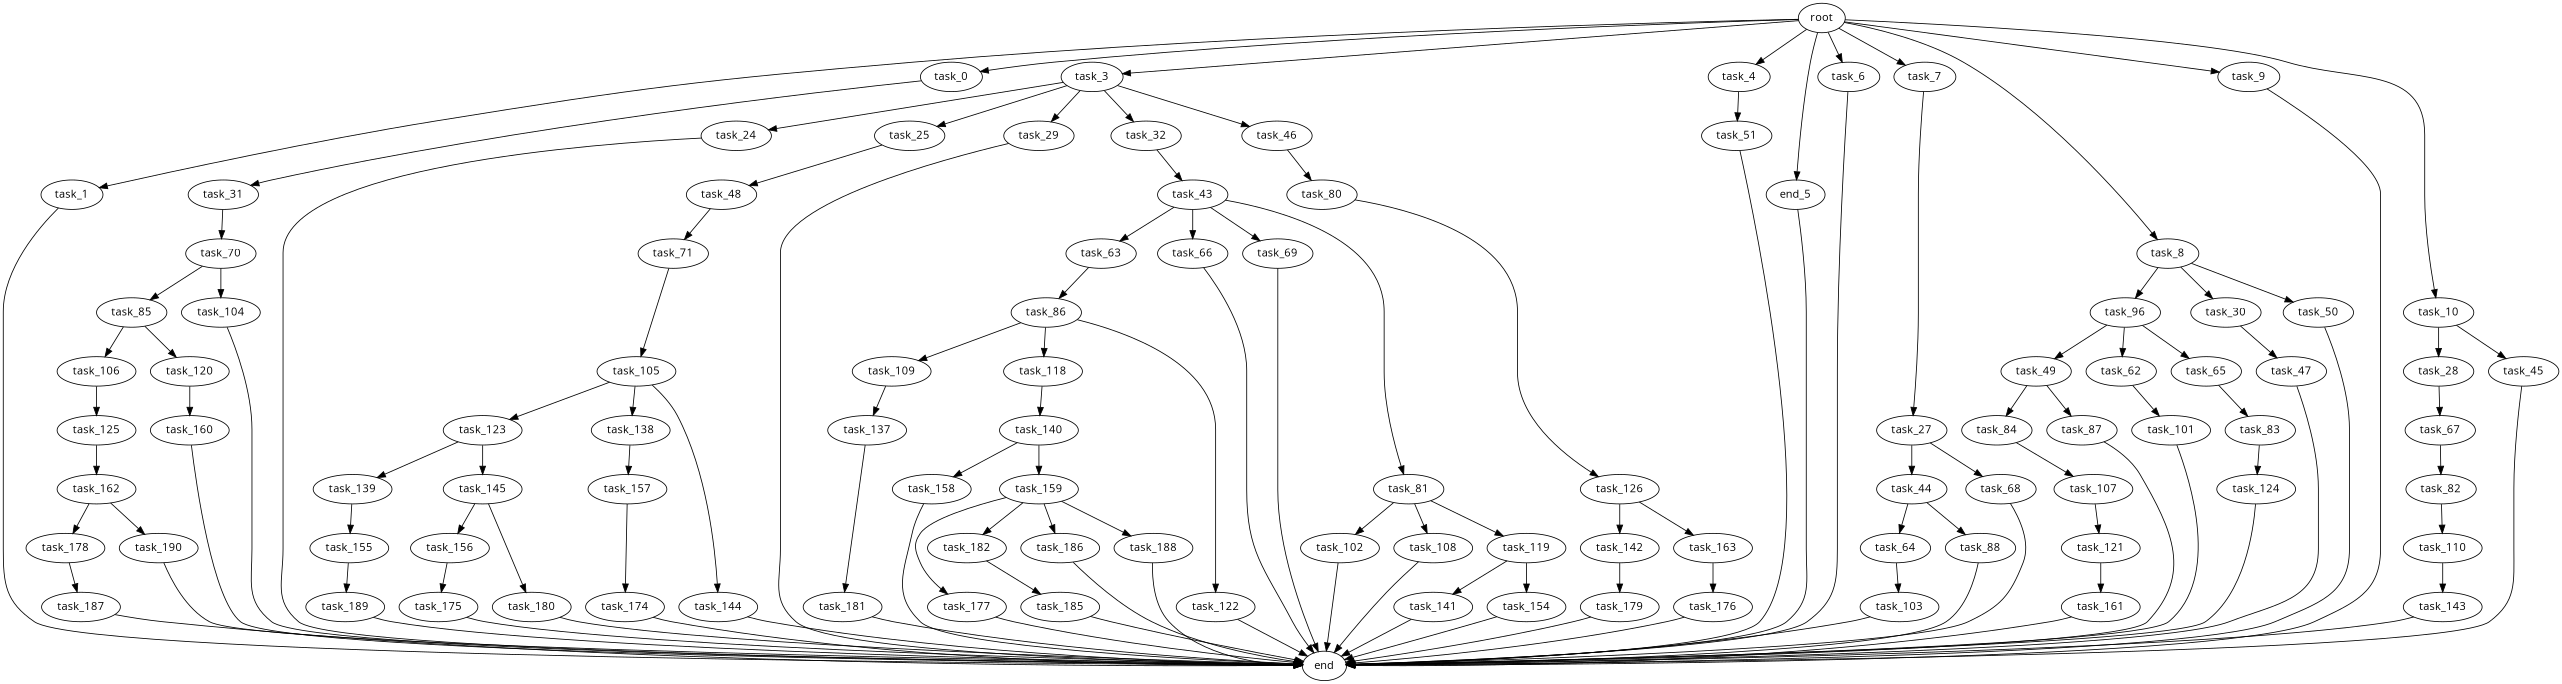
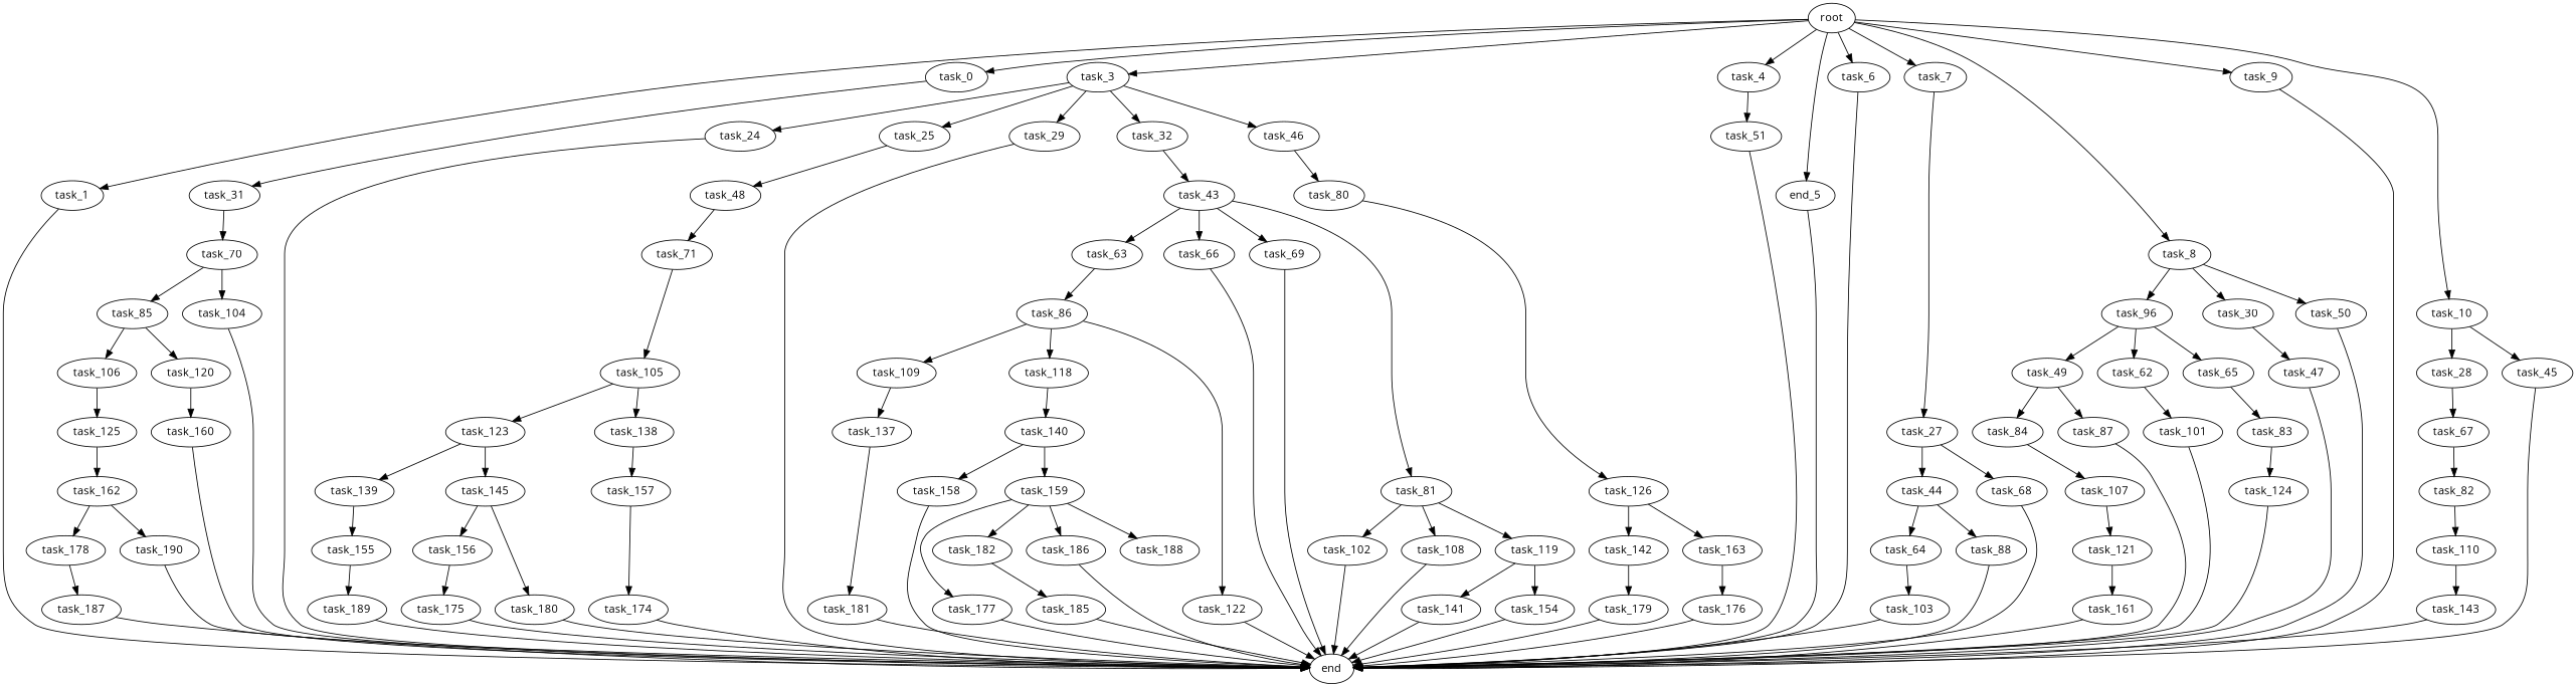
  digraph {
    fontname="Open Sans"
    node [fontname="Open Sans"]
    edge [fontname="Open Sans"]
    root
    task_1
    n3 [label=task_0]
    task_3
    task_4
    n6 [label=end_5]
    task_6
    task_7
    task_8
    task_9
    task_10
    end
    task_31
    task_24
    task_25
    task_29
    task_32
    task_46
    task_51
    task_27
    n21 [label=task_96]
    task_30
    task_50
    task_28
    task_45
    task_70
    task_48
    task_43
    task_80
    task_44
    task_68
    task_49
    task_62
    task_65
    task_47
    task_67
    task_71
    task_84
    task_87
    task_101
    task_83
    task_64
    task_88
    task_82
    task_85
    task_104
    task_63
    task_66
    task_69
    task_81
    task_86
    task_102
    task_108
    task_119
    task_103
    task_126
    task_105
    task_107
    task_109
    task_118
    task_122
    task_124
    task_110
    task_106
    task_120
    task_123
    task_138
-   task_144
    task_142
    task_163
    task_141
    task_154
    task_143
    task_121
    task_125
    task_160
    task_137
    task_140
    task_139
    task_145
    task_157
    task_162
    task_161
    task_181
    task_158
    task_159
    task_155
    task_156
    task_180
    task_178
    task_190
    task_179
    task_176
    task_174
    task_189
    task_177
    task_182
    task_186
    task_188
    task_175
    task_185
    task_187
    root -> task_1
    root -> n3
    root -> task_3
    root -> task_4
    root -> n6
    root -> task_6
    root -> task_7
    root -> task_8
    root -> task_9
    root -> task_10
    task_1 -> end
    n3 -> task_31
    task_3 -> task_24
    task_3 -> task_25
    task_3 -> task_29
    task_3 -> task_32
    task_3 -> task_46
    task_4 -> task_51
    n6 -> end
    task_6 -> end
    task_7 -> task_27
    task_8 -> n21
    task_8 -> task_30
    task_8 -> task_50
    task_9 -> end
    task_10 -> task_28
    task_10 -> task_45
    task_31 -> task_70
    task_24 -> end
    task_25 -> task_48
    task_29 -> end
    task_32 -> task_43
    task_46 -> task_80
    task_51 -> end
    task_27 -> task_44
    task_27 -> task_68
    n21 -> task_49
    n21 -> task_62
    n21 -> task_65
    task_30 -> task_47
    task_50 -> end
    task_28 -> task_67
    task_45 -> end
    task_70 -> task_85
    task_70 -> task_104
    task_48 -> task_71
    task_43 -> task_63
    task_43 -> task_66
    task_43 -> task_69
    task_43 -> task_81
    task_80 -> task_126
    task_44 -> task_64
    task_44 -> task_88
    task_68 -> end
    task_49 -> task_84
    task_49 -> task_87
    task_62 -> task_101
    task_65 -> task_83
    task_47 -> end
    task_67 -> task_82
    task_71 -> task_105
    task_84 -> task_107
    task_87 -> end
    task_101 -> end
    task_83 -> task_124
    task_64 -> task_103
    task_88 -> end
    task_82 -> task_110
    task_85 -> task_106
    task_85 -> task_120
    task_104 -> end
    task_63 -> task_86
    task_66 -> end
    task_69 -> end
    task_81 -> task_102
    task_81 -> task_108
    task_81 -> task_119
    task_86 -> task_109
    task_86 -> task_118
    task_86 -> task_122
    task_102 -> end
    task_108 -> end
    task_119 -> task_141
    task_119 -> task_154
    task_103 -> end
    task_126 -> task_142
    task_126 -> task_163
    task_105 -> task_123
    task_105 -> task_138
-   task_105 -> task_144
    task_107 -> task_121
    task_109 -> task_137
    task_118 -> task_140
    task_122 -> end
    task_124 -> end
    task_110 -> task_143
    task_106 -> task_125
    task_120 -> task_160
    task_123 -> task_139
    task_123 -> task_145
    task_138 -> task_157
-   task_144 -> end
    task_142 -> task_179
    task_163 -> task_176
    task_141 -> end
    task_154 -> end
    task_143 -> end
    task_121 -> task_161
    task_125 -> task_162
    task_160 -> end
    task_137 -> task_181
    task_140 -> task_158
    task_140 -> task_159
    task_139 -> task_155
    task_145 -> task_156
    task_145 -> task_180
    task_157 -> task_174
    task_162 -> task_178
    task_162 -> task_190
    task_161 -> end
    task_181 -> end
    task_158 -> end
    task_159 -> task_177
    task_159 -> task_182
    task_159 -> task_186
    task_159 -> task_188
    task_155 -> task_189
    task_156 -> task_175
    task_180 -> end
    task_178 -> task_187
    task_190 -> end
    task_179 -> end
    task_176 -> end
    task_174 -> end
    task_189 -> end
    task_177 -> end
    task_182 -> task_185
    task_186 -> end
-   task_188 -> end
    task_175 -> end
    task_185 -> end
    task_187 -> end
  }
